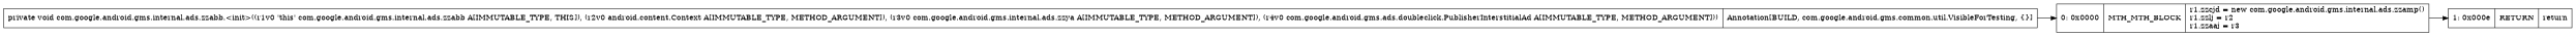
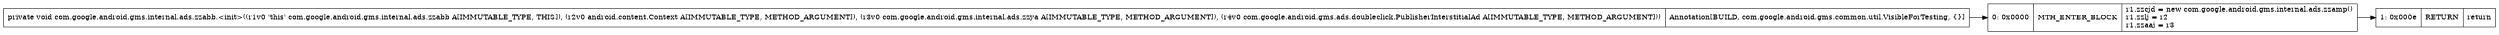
  digraph {
    rankdir=LR
    node [shape=record]
-   n1 [label="{0\:\ 0x0000|MTH_MTH_BLOCK\l|r1.zzcjd = new com.google.android.gms.internal.ads.zzamp()\lr1.zzlj = r2\lr1.zzaaj = r3\l}"]
+   n1 [label="{0\:\ 0x0000|MTH_ENTER_BLOCK\l|r1.zzcjd = new com.google.android.gms.internal.ads.zzamp()\lr1.zzlj = r2\lr1.zzaaj = r3\l}"]
    n2 [label="{1\:\ 0x000e|RETURN\l|return\l}"]
    n3 [label="{private void com.google.android.gms.internal.ads.zzabb.\<init\>((r1v0 'this' com.google.android.gms.internal.ads.zzabb A[IMMUTABLE_TYPE, THIS]), (r2v0 android.content.Context A[IMMUTABLE_TYPE, METHOD_ARGUMENT]), (r3v0 com.google.android.gms.internal.ads.zzya A[IMMUTABLE_TYPE, METHOD_ARGUMENT]), (r4v0 com.google.android.gms.ads.doubleclick.PublisherInterstitialAd A[IMMUTABLE_TYPE, METHOD_ARGUMENT]))  | Annotation[BUILD, com.google.android.gms.common.util.VisibleForTesting, \{\}]\l}"]
    n1 -> n2
    n3 -> n1
  }
